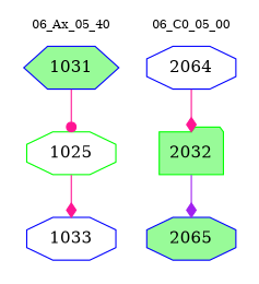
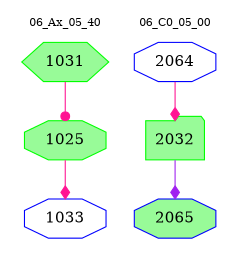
  digraph {
    node [color=blue fillcolor=palegreen shape=octagon style=filled]
    edge [arrowhead=diamond color=deeppink]
-   n1 [label=1031 shape=hexagon]
-   n2 [color=green fillcolor=white label=1025]
+   n1 [color=green label=1031 shape=hexagon]
+   n2 [color=green label=1025]
    n3 [fillcolor=white label=1033]
    n4 [fillcolor=white label=2064]
    n5 [color=green label=2032 shape=folder]
    n6 [label=2065]
    subgraph cluster_1 {
      color=white
      fontsize=10
      label="06_Ax_05_40"
      n1
      n2
      n3
    }
    subgraph cluster_2 {
      color=white
      fontsize=10
      label="06_C0_05_00"
      n4
      n5
      n6
    }
    n1 -> n2 [arrowhead=dot]
    n2 -> n3
    n4 -> n5
    n5 -> n6 [color=purple]
  }
